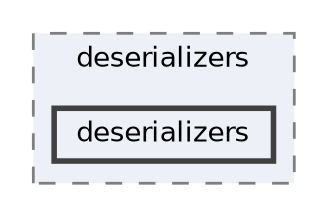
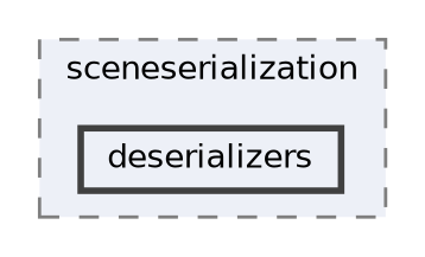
  digraph {
    compound=true
    n1 [color=grey25 fillcolor="#edf0f7" fontname=Helvetica fontsize=10 height=0.2 label=deserializers shape=box style="filled,bold" width=0.4]
    subgraph cluster_1 {
      bgcolor="#edf0f7"
      fontname=Helvetica
      fontsize=10
-     label=deserializers
+     label=sceneserialization
      pencolor=grey50
      style="filled,dashed"
      n1
    }
  }
